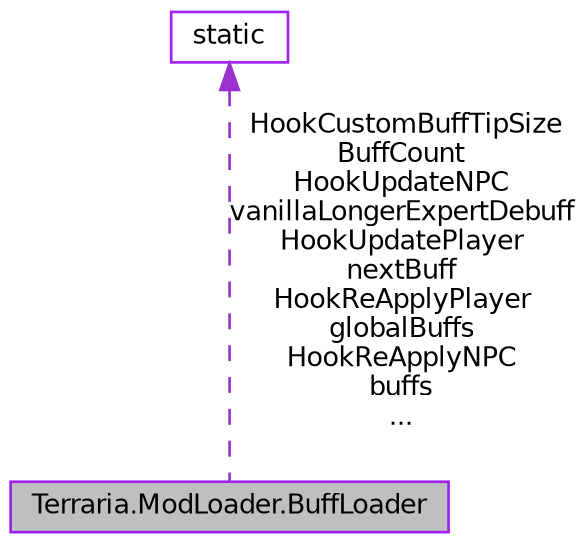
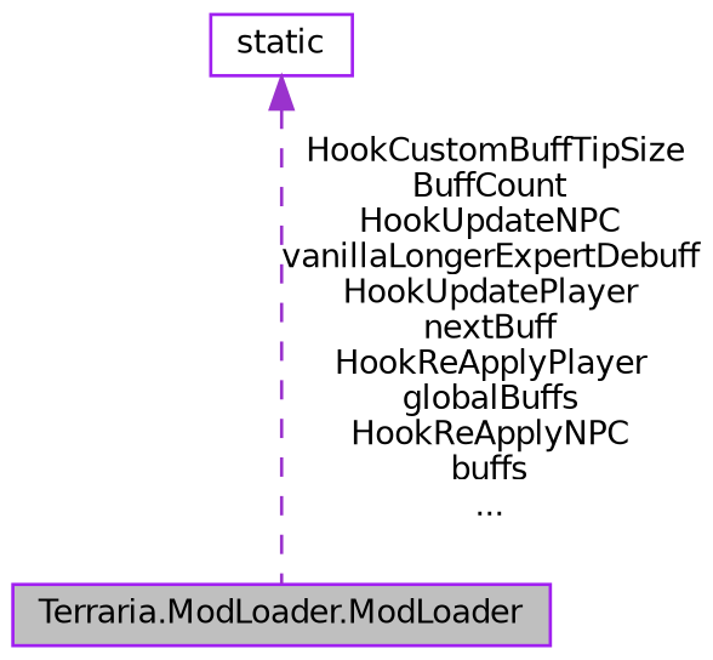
  digraph {
    node [color=purple fontname=Helvetica fontsize=10 shape=record style=filled]
-   n1 [fillcolor=grey75 fontcolor=black height=0.2 label="Terraria.ModLoader.BuffLoader" width=0.4]
+   n1 [fillcolor=grey75 fontcolor=black height=0.2 label="Terraria.ModLoader.ModLoader" width=0.4]
    n2 [fillcolor=white height=0.2 label=static width=0.4]
    n2 -> n1 [color=darkorchid3 dir=back fontname=Helvetica fontsize=10 label=" HookCustomBuffTipSize\nBuffCount\nHookUpdateNPC\nvanillaLongerExpertDebuff\nHookUpdatePlayer\nnextBuff\nHookReApplyPlayer\nglobalBuffs\nHookReApplyNPC\nbuffs\n..." labelfontname=Helvetica labelfontsize=10 style=dashed]
  }
